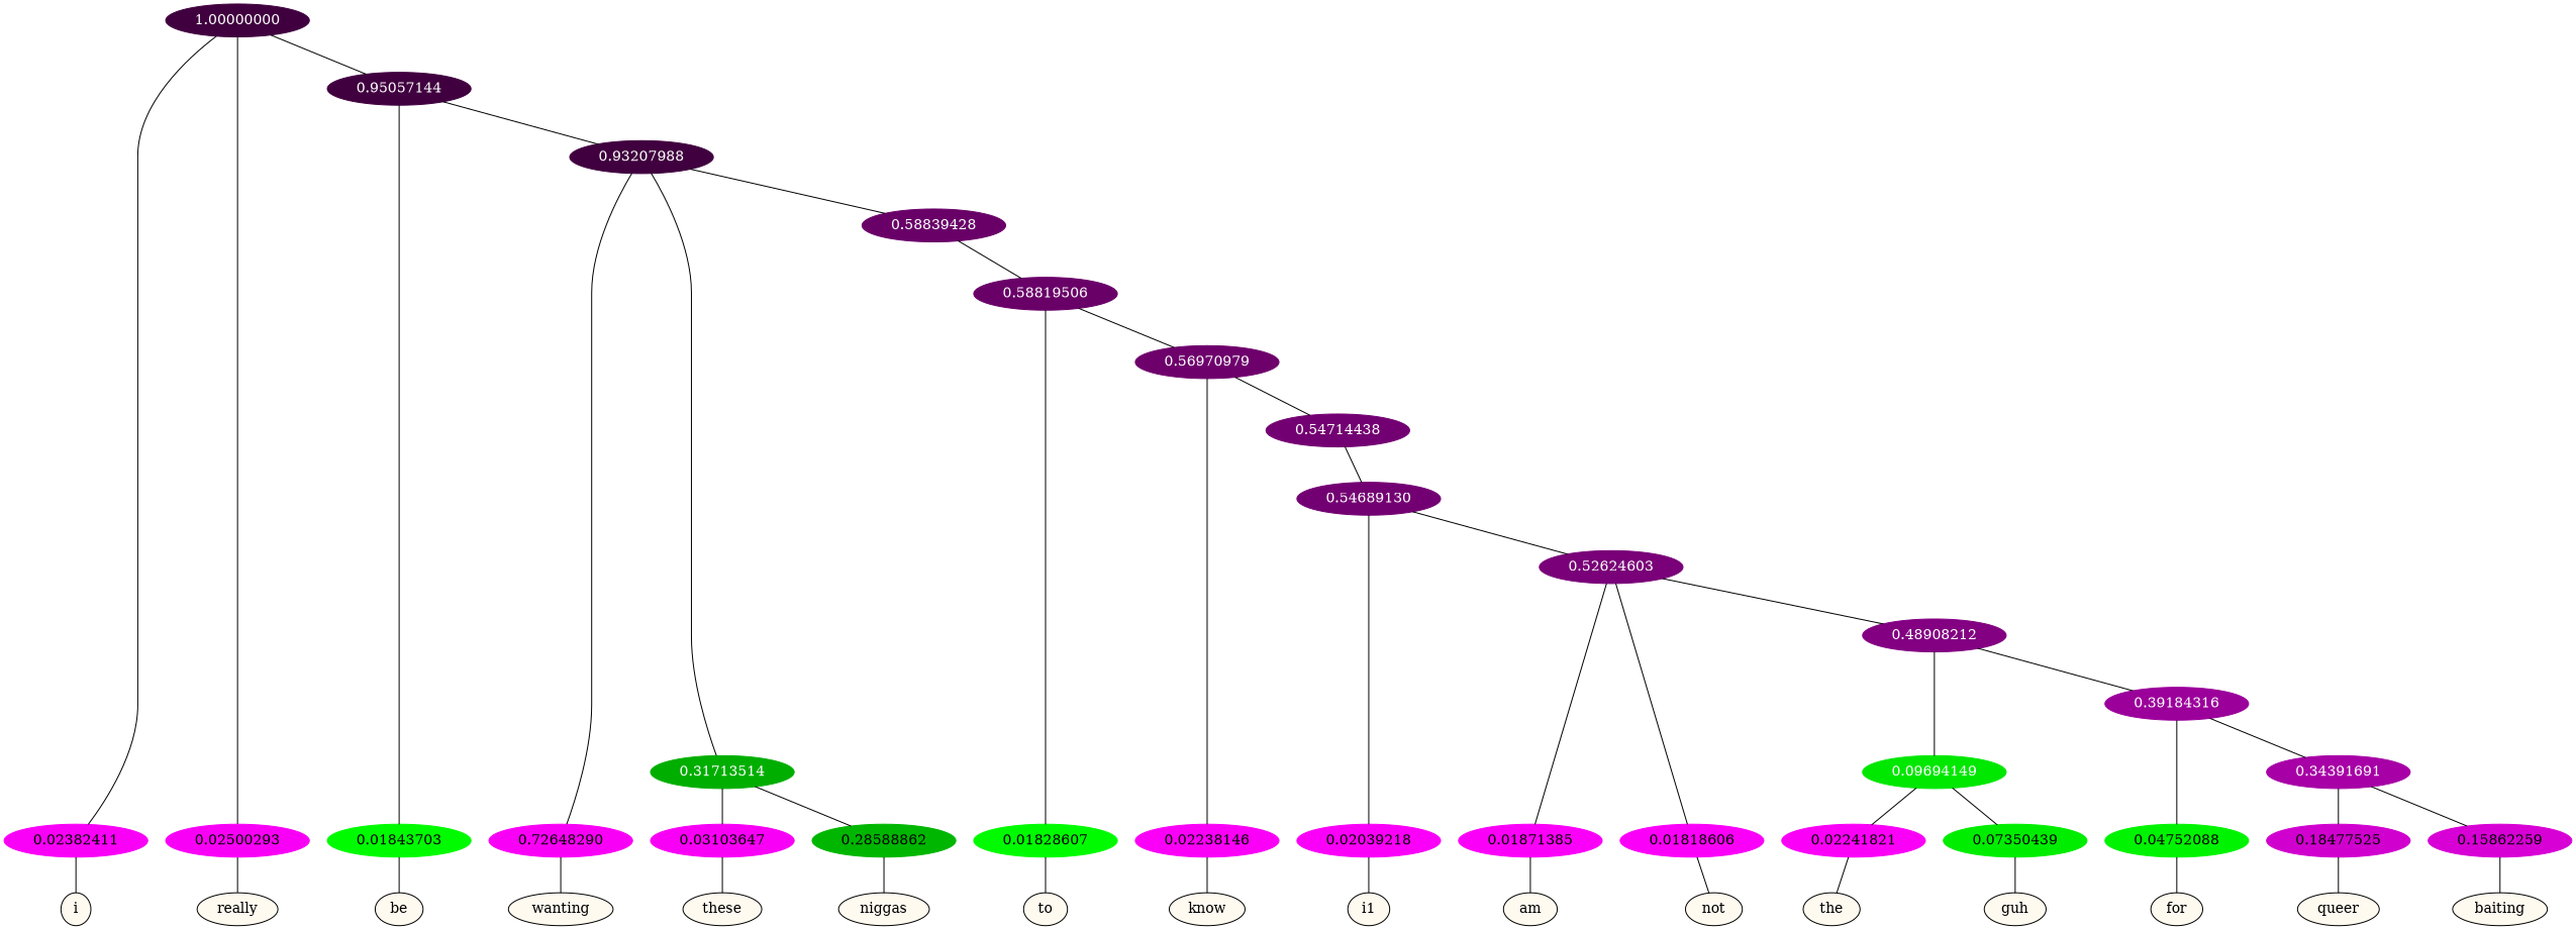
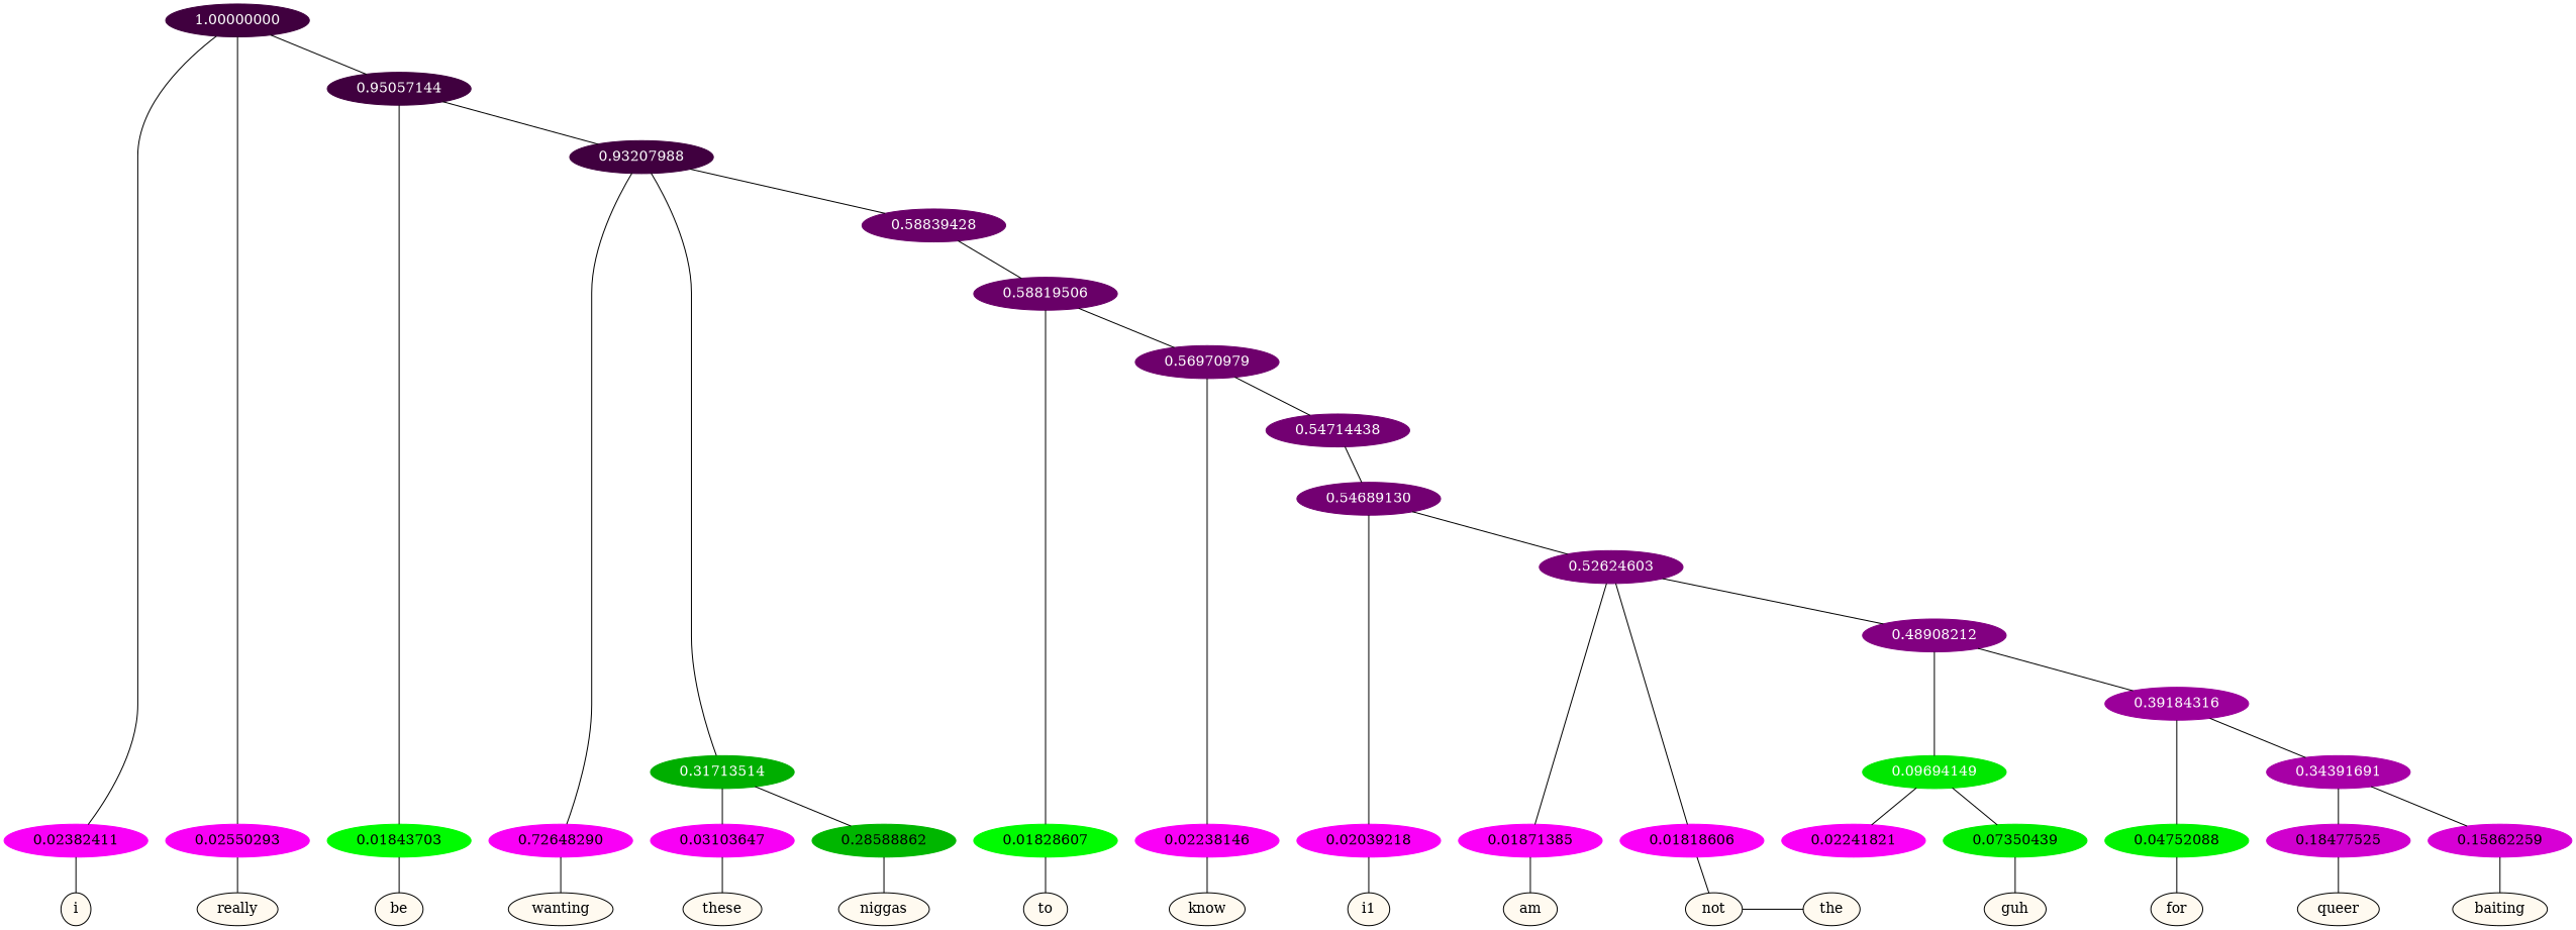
  graph {
    node [color=black format=png nodesep=0.001 ordering=out overlap_scaling=0.01 ranksep=0.001 style=filled]
    n1 [fillcolor=floralwhite height=0.15 label=i style="filled,solid" width=0.15]
    n2 [fillcolor=floralwhite height=0.15 label=really style="filled,solid" width=0.15]
    n3 [fillcolor=floralwhite height=0.15 label=be style="filled,solid" width=0.15]
    n4 [fillcolor=floralwhite height=0.15 label=wanting style="filled,solid" width=0.15]
    n5 [fillcolor=floralwhite height=0.15 label=these style="filled,solid" width=0.15]
    n6 [fillcolor=floralwhite height=0.15 label=niggas style="filled,solid" width=0.15]
    n7 [fillcolor=floralwhite height=0.15 label=to style="filled,solid" width=0.15]
    n8 [fillcolor=floralwhite height=0.15 label=know style="filled,solid" width=0.15]
    n9 [fillcolor=floralwhite height=0.15 label=i1 style="filled,solid" width=0.15]
    n10 [fillcolor=floralwhite height=0.15 label=am style="filled,solid" width=0.15]
    n11 [fillcolor=floralwhite height=0.15 label=not style="filled,solid" width=0.15]
    n12 [fillcolor=floralwhite height=0.15 label=the style="filled,solid" width=0.15]
    n13 [fillcolor=floralwhite height=0.15 label=guh style="filled,solid" width=0.15]
    n14 [fillcolor=floralwhite height=0.15 label=for style="filled,solid" width=0.15]
    n15 [fillcolor=floralwhite height=0.15 label=queer style="filled,solid" width=0.15]
    n16 [fillcolor=floralwhite height=0.15 label=baiting style="filled,solid" width=0.15]
    n17 [color="0.835 1.000 0.976" fontcolor=black height=0.15 label=0.02382411 width=0.15]
-   n18 [color="0.835 1.000 0.974" fontcolor=black height=0.15 label=0.02500293 width=0.15]
+   n18 [color="0.835 1.000 0.974" fontcolor=black height=0.15 label=0.02550293 width=0.15]
    n19 [color="0.334 1.000 0.982" fontcolor=black height=0.15 label=0.01843703 width=0.15]
    n20 [color="0.835 1.000 0.974" fontcolor=black height=0.15 label=0.72648290 width=0.15]
    n21 [color="0.835 1.000 0.969" fontcolor=black height=0.15 label=0.03103647 width=0.15]
    n22 [color="0.334 1.000 0.714" fontcolor=black height=0.15 label=0.28588862 width=0.15]
    n23 [color="0.334 1.000 0.982" fontcolor=black height=0.15 label=0.01828607 width=0.15]
    n24 [color="0.835 1.000 0.978" fontcolor=black height=0.15 label=0.02238146 width=0.15]
    n25 [color="0.835 1.000 0.980" fontcolor=black height=0.15 label=0.02039218 width=0.15]
    n26 [color="0.835 1.000 0.981" fontcolor=black height=0.15 label=0.01871385 width=0.15]
    n27 [color="0.835 1.000 0.982" fontcolor=black height=0.15 label=0.01818606 width=0.15]
    n28 [color="0.835 1.000 0.977" fontcolor=black height=0.15 label=0.02241821 width=0.15]
    n29 [color="0.334 1.000 0.926" fontcolor=black height=0.15 label=0.07350439 width=0.15]
    n30 [color="0.334 1.000 0.952" fontcolor=black height=0.15 label=0.04752088 width=0.15]
    n31 [color="0.835 1.000 0.815" fontcolor=black height=0.15 label=0.18477525 width=0.15]
    n32 [color="0.835 1.000 0.841" fontcolor=black height=0.15 label=0.15862259 width=0.15]
    n33 [color="0.835 1.000 0.250" fontcolor=grey99 height=0.15 label=1.00000000 width=0.15]
    n34 [color="0.835 1.000 0.250" fontcolor=grey99 height=0.15 label=0.95057144 width=0.15]
    n35 [color="0.835 1.000 0.250" fontcolor=grey99 height=0.15 label=0.93207988 width=0.15]
    n36 [color="0.334 1.000 0.683" fontcolor=grey99 height=0.15 label=0.31713514 width=0.15]
    n37 [color="0.835 1.000 0.412" fontcolor=grey99 height=0.15 label=0.58839428 width=0.15]
    n38 [color="0.835 1.000 0.412" fontcolor=grey99 height=0.15 label=0.58819506 width=0.15]
    n39 [color="0.835 1.000 0.430" fontcolor=grey99 height=0.15 label=0.56970979 width=0.15]
    n40 [color="0.835 1.000 0.453" fontcolor=grey99 height=0.15 label=0.54714438 width=0.15]
    n41 [color="0.835 1.000 0.453" fontcolor=grey99 height=0.15 label=0.54689130 width=0.15]
    n42 [color="0.835 1.000 0.474" fontcolor=grey99 height=0.15 label=0.52624603 width=0.15]
    n43 [color="0.835 1.000 0.511" fontcolor=grey99 height=0.15 label=0.48908212 width=0.15]
    n44 [color="0.334 1.000 0.903" fontcolor=grey99 height=0.15 label=0.09694149 width=0.15]
    n45 [color="0.835 1.000 0.608" fontcolor=grey99 height=0.15 label=0.39184316 width=0.15]
    n46 [color="0.835 1.000 0.656" fontcolor=grey99 height=0.15 label=0.34391691 width=0.15]
    subgraph sub_1 {
      rank=same
      n1
      n2
      n3
      n4
      n5
      n6
      n7
      n8
      n9
      n10
      n11
      n12
      n13
      n14
      n15
      n16
    }
    subgraph sub_2 {
      rank=same
      n17
      n18
      n19
      n20
      n21
      n22
      n23
      n24
      n25
      n26
      n27
      n28
      n29
      n30
      n31
      n32
    }
    n17 -- n1
    n18 -- n2
    n19 -- n3
    n20 -- n4
    n21 -- n5
    n22 -- n6
    n23 -- n7
    n24 -- n8
    n25 -- n9
    n26 -- n10
    n27 -- n11
-   n28 -- n12
+   n11 -- n12
    n29 -- n13
    n30 -- n14
    n31 -- n15
    n32 -- n16
    n33 -- n17
    n33 -- n18
    n33 -- n34
    n34 -- n19
    n34 -- n35
    n35 -- n20
    n35 -- n36
    n35 -- n37
    n36 -- n21
    n36 -- n22
    n37 -- n38
    n38 -- n23
    n38 -- n39
    n39 -- n24
    n39 -- n40
    n40 -- n41
    n41 -- n25
    n41 -- n42
    n42 -- n26
    n42 -- n27
    n42 -- n43
    n43 -- n44
    n43 -- n45
    n44 -- n28
    n44 -- n29
    n45 -- n30
    n45 -- n46
    n46 -- n31
    n46 -- n32
  }
